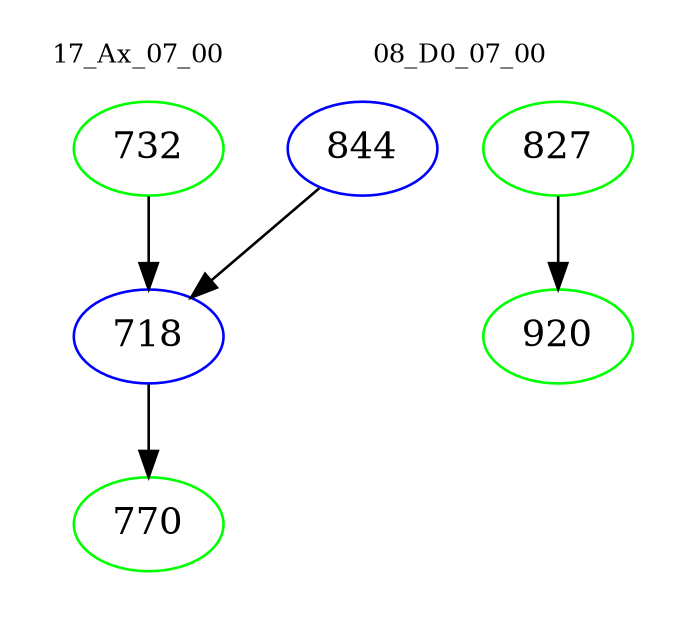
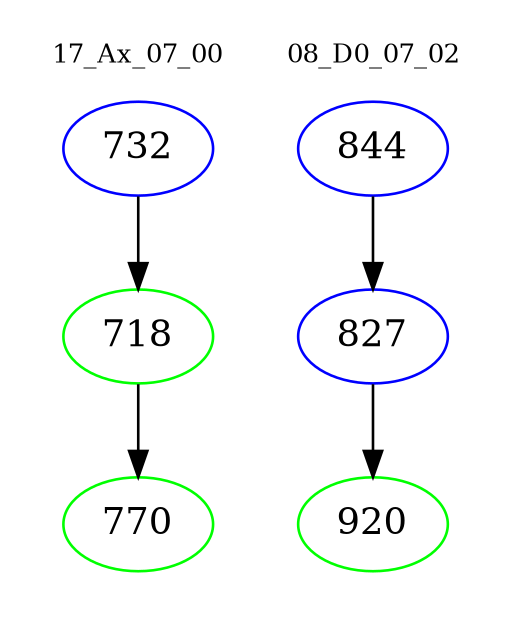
  digraph {
    node [color=green]
    edge [color=black]
-   n1 [label=732]
-   n2 [color=blue label=718]
+   n1 [color=blue label=732]
+   n2 [label=718]
    n3 [label=770]
    n4 [color=blue label=844]
-   n5 [label=827]
+   n5 [color=blue label=827]
    n6 [label=920]
    subgraph cluster_1 {
      color=white
      fontsize=10
      label="17_Ax_07_00"
      n1
      n2
      n3
    }
    subgraph cluster_2 {
      color=white
      fontsize=10
-     label="08_D0_07_00"
+     label="08_D0_07_02"
      n4
      n5
      n6
    }
    n1 -> n2
    n2 -> n3
-   n4 -> n2
+   n4 -> n5
    n5 -> n6
  }
